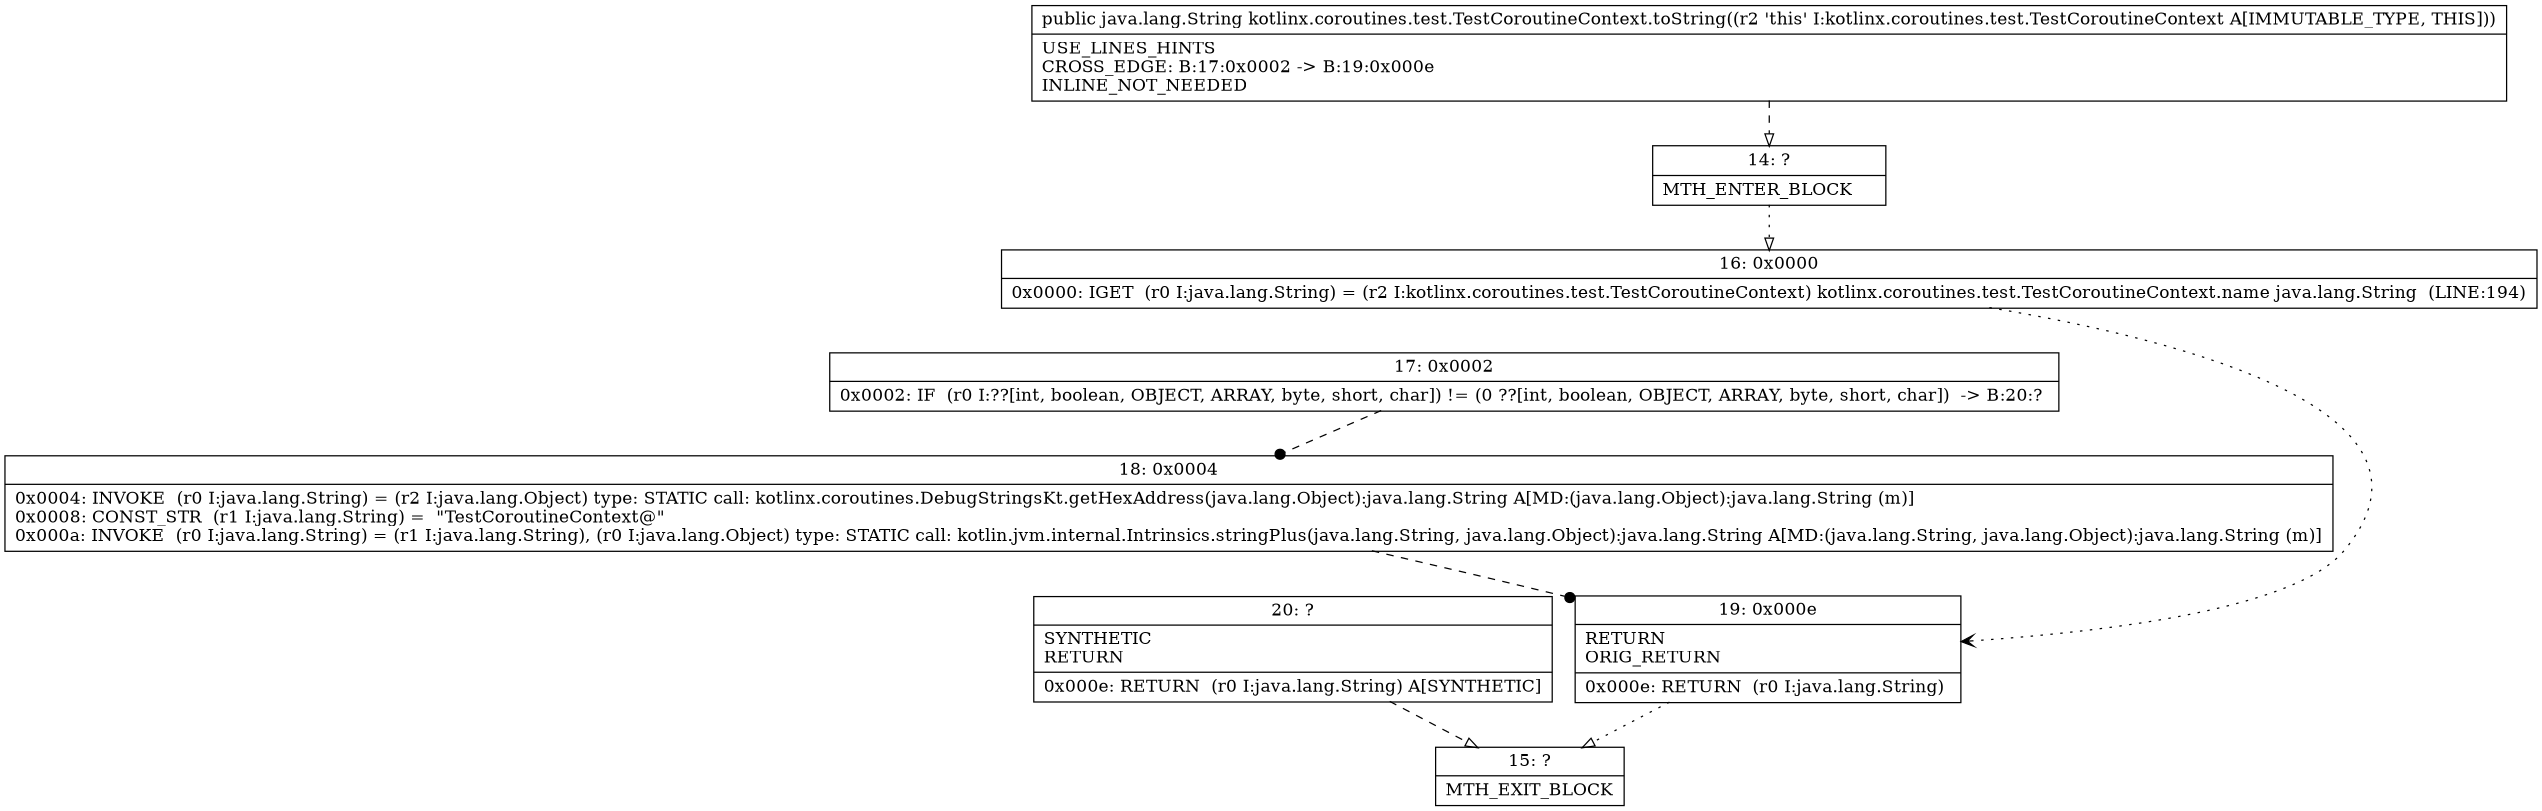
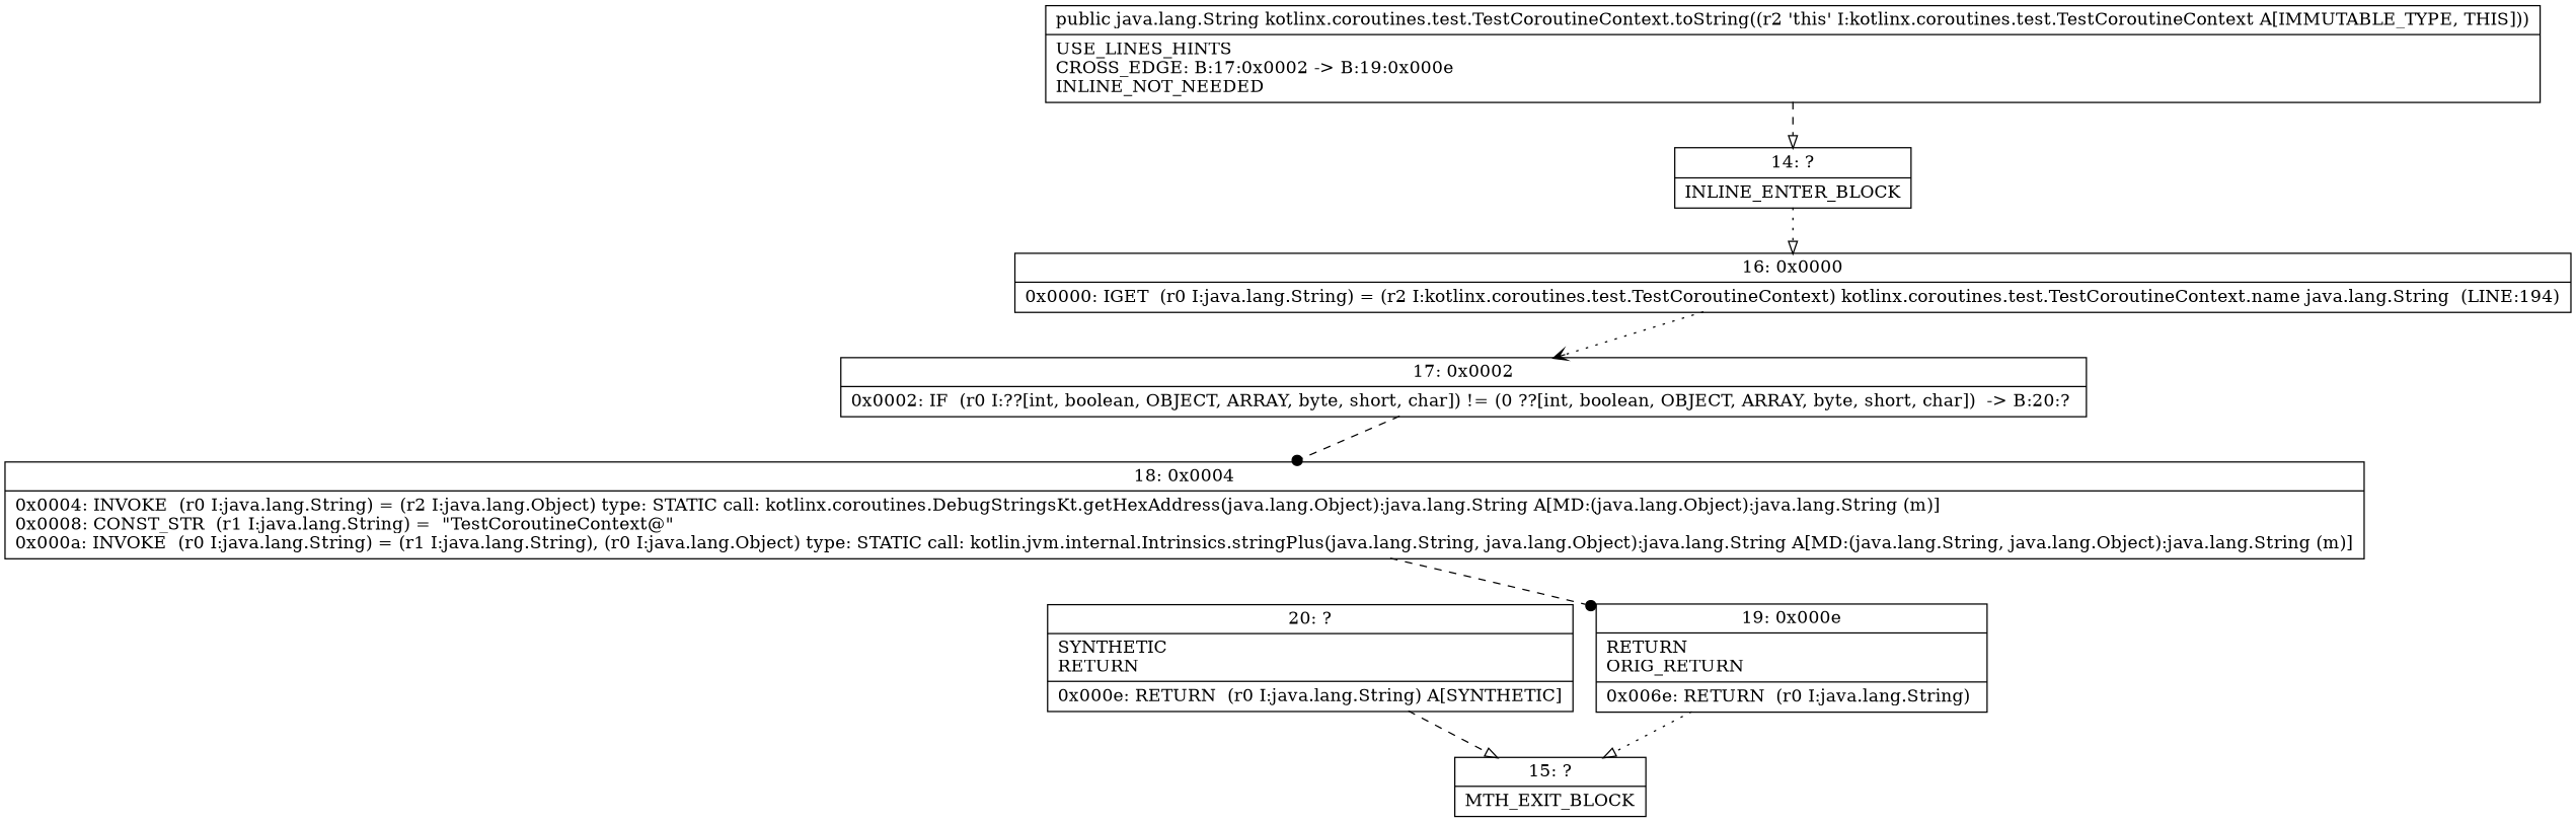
  digraph {
    node [shape=record]
    edge [arrowhead=onormal style=dashed]
-   n1 [label="{14\:\ ?|MTH_ENTER_BLOCK\l}"]
+   n1 [label="{14\:\ ?|INLINE_ENTER_BLOCK\l}"]
    n2 [label="{16\:\ 0x0000|0x0000: IGET  (r0 I:java.lang.String) = (r2 I:kotlinx.coroutines.test.TestCoroutineContext) kotlinx.coroutines.test.TestCoroutineContext.name java.lang.String  (LINE:194)\l}"]
    n3 [label="{17\:\ 0x0002|0x0002: IF  (r0 I:??[int, boolean, OBJECT, ARRAY, byte, short, char]) != (0 ??[int, boolean, OBJECT, ARRAY, byte, short, char])  \-\> B:20:? \l}"]
    n4 [label="{18\:\ 0x0004|0x0004: INVOKE  (r0 I:java.lang.String) = (r2 I:java.lang.Object) type: STATIC call: kotlinx.coroutines.DebugStringsKt.getHexAddress(java.lang.Object):java.lang.String A[MD:(java.lang.Object):java.lang.String (m)]\l0x0008: CONST_STR  (r1 I:java.lang.String) =  \"TestCoroutineContext@\" \l0x000a: INVOKE  (r0 I:java.lang.String) = (r1 I:java.lang.String), (r0 I:java.lang.Object) type: STATIC call: kotlin.jvm.internal.Intrinsics.stringPlus(java.lang.String, java.lang.Object):java.lang.String A[MD:(java.lang.String, java.lang.Object):java.lang.String (m)]\l}"]
-   n5 [label="{19\:\ 0x000e|RETURN\lORIG_RETURN\l|0x000e: RETURN  (r0 I:java.lang.String) \l}"]
+   n5 [label="{19\:\ 0x000e|RETURN\lORIG_RETURN\l|0x006e: RETURN  (r0 I:java.lang.String) \l}"]
    n6 [label="{20\:\ ?|SYNTHETIC\lRETURN\l|0x000e: RETURN  (r0 I:java.lang.String) A[SYNTHETIC]\l}"]
    n7 [label="{15\:\ ?|MTH_EXIT_BLOCK\l}"]
    n8 [label="{public java.lang.String kotlinx.coroutines.test.TestCoroutineContext.toString((r2 'this' I:kotlinx.coroutines.test.TestCoroutineContext A[IMMUTABLE_TYPE, THIS]))  | USE_LINES_HINTS\lCROSS_EDGE: B:17:0x0002 \-\> B:19:0x000e\lINLINE_NOT_NEEDED\l}"]
    n1 -> n2 [style=dotted]
-   n2 -> n5 [arrowhead=vee style=dotted]
+   n2 -> n3 [arrowhead=vee style=dotted]
    n3 -> n4 [arrowhead=dot]
    n4 -> n5 [arrowhead=dot]
    n5 -> n7 [style=dotted]
    n6 -> n7
    n8 -> n1
  }
